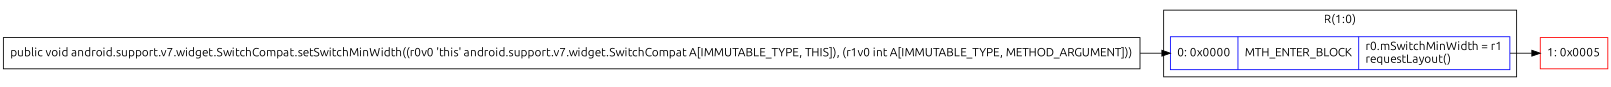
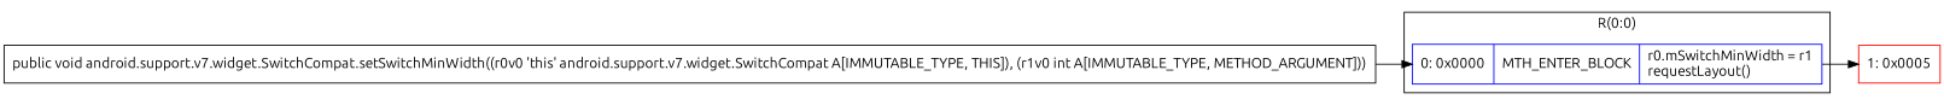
  digraph {
    rankdir=LR
    fontname=Ubuntu
    node [shape=record fontname=Ubuntu]
    edge [fontname=Ubuntu]
    n1 [color=blue label="{0\:\ 0x0000|MTH_ENTER_BLOCK\l|r0.mSwitchMinWidth = r1\lrequestLayout()\l}"]
    n2 [color=red label="{1\:\ 0x0005}"]
    n3 [label="{public void android.support.v7.widget.SwitchCompat.setSwitchMinWidth((r0v0 'this' android.support.v7.widget.SwitchCompat A[IMMUTABLE_TYPE, THIS]), (r1v0 int A[IMMUTABLE_TYPE, METHOD_ARGUMENT])) }"]
    subgraph cluster_1 {
-     label="R(1:0)"
+     label="R(0:0)"
      n1
    }
    n1 -> n2
    n3 -> n1
  }
